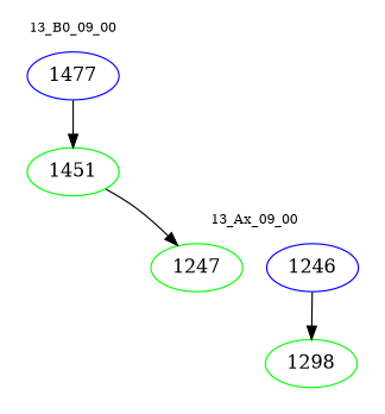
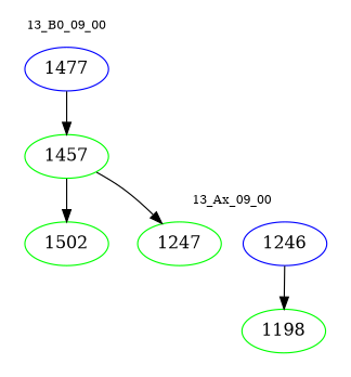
  digraph {
    node [color=green]
    edge [color=black]
    n1 [color=blue label=1246]
-   n2 [label=1298]
+   n2 [label=1198]
    n3 [label=1247]
    n4 [color=blue label=1477]
-   n5 [label=1451]
+   n5 [label=1457]
+   n6 [label=1502]
    subgraph cluster_1 {
      color=white
      fontsize=10
      label="13_Ax_09_00"
      n1
      n2
      n3
    }
    subgraph cluster_2 {
      color=white
      fontsize=10
      label="13_B0_09_00"
      n4
      n5
+     n6
    }
    n1 -> n2
    n4 -> n5
    n5 -> n3
+   n5 -> n6
  }
